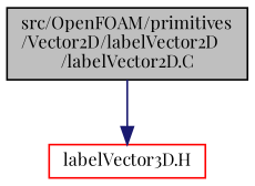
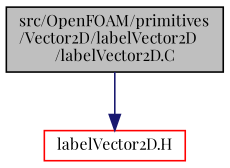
  digraph {
    fontname="Playfair Display"
    node [fontname="Playfair Display" fontsize=10 shape=record]
    n1 [color=black fillcolor=grey75 fontcolor=black height=0.2 label="src/OpenFOAM/primitives\l/Vector2D/labelVector2D\l/labelVector2D.C" style=filled width=0.4]
-   n2 [color=red height=0.2 label="labelVector3D.H" width=0.4]
+   n2 [color=red height=0.2 label="labelVector2D.H" width=0.4]
    n1 -> n2 [color=midnightblue fontname="Playfair Display" fontsize=10 labelfontname=Helvetica labelfontsize=10 style=solid]
  }
